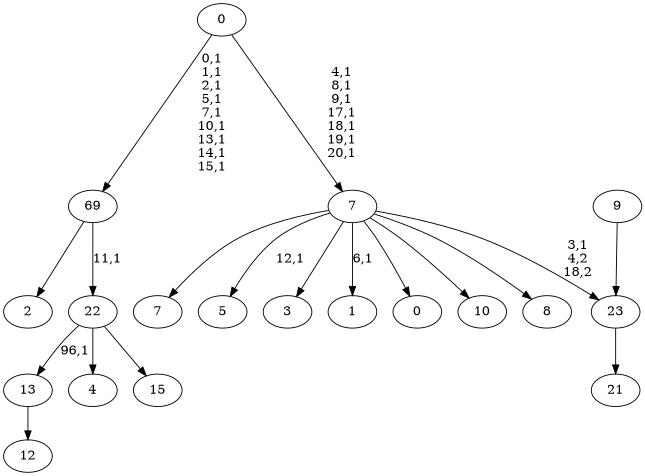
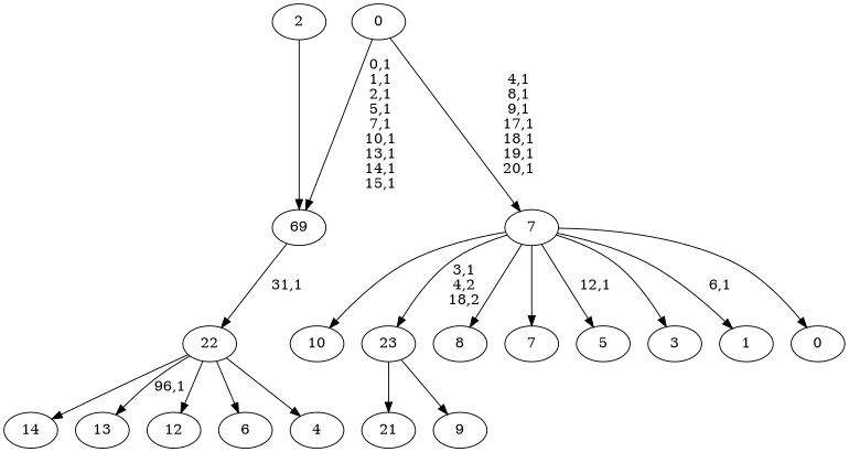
  digraph {
-   n1 [label=15]
+   n1 [label=14]
    n2 [label=13]
    n3 [label=12]
    n4 [label=21]
    n5 [label=10]
    n6 [label=9]
    n7 [label=23]
    n8 [label=8]
    n9 [label=7]
+   n10 [label=6]
    n11 [label=5]
    n12 [label=4]
    22
    n14 [label=3]
    n15 [label=2]
    n16 [label=69]
    n17 [label=1]
    n18 [label=0]
    7
    0
    n7 -> n4
-   n6 -> n7
+   n7 -> n6
    22 -> n1
    22 -> n2 [label="96,1"]
-   n2 -> n3
+   22 -> n3
+   22 -> n10
    22 -> n12
-   n16 -> 22 [label="11,1"]
-   n16 -> n15
+   n16 -> 22 [label="31,1"]
+   n15 -> n16
    7 -> n5
    7 -> n7 [label="3,1\n4,2\n18,2"]
    7 -> n8
    7 -> n9
    7 -> n11 [label="12,1"]
    7 -> n14
    7 -> n17 [label="6,1"]
    7 -> n18
    0 -> n16 [label="0,1\n1,1\n2,1\n5,1\n7,1\n10,1\n13,1\n14,1\n15,1"]
    0 -> 7 [label="4,1\n8,1\n9,1\n17,1\n18,1\n19,1\n20,1"]
  }
